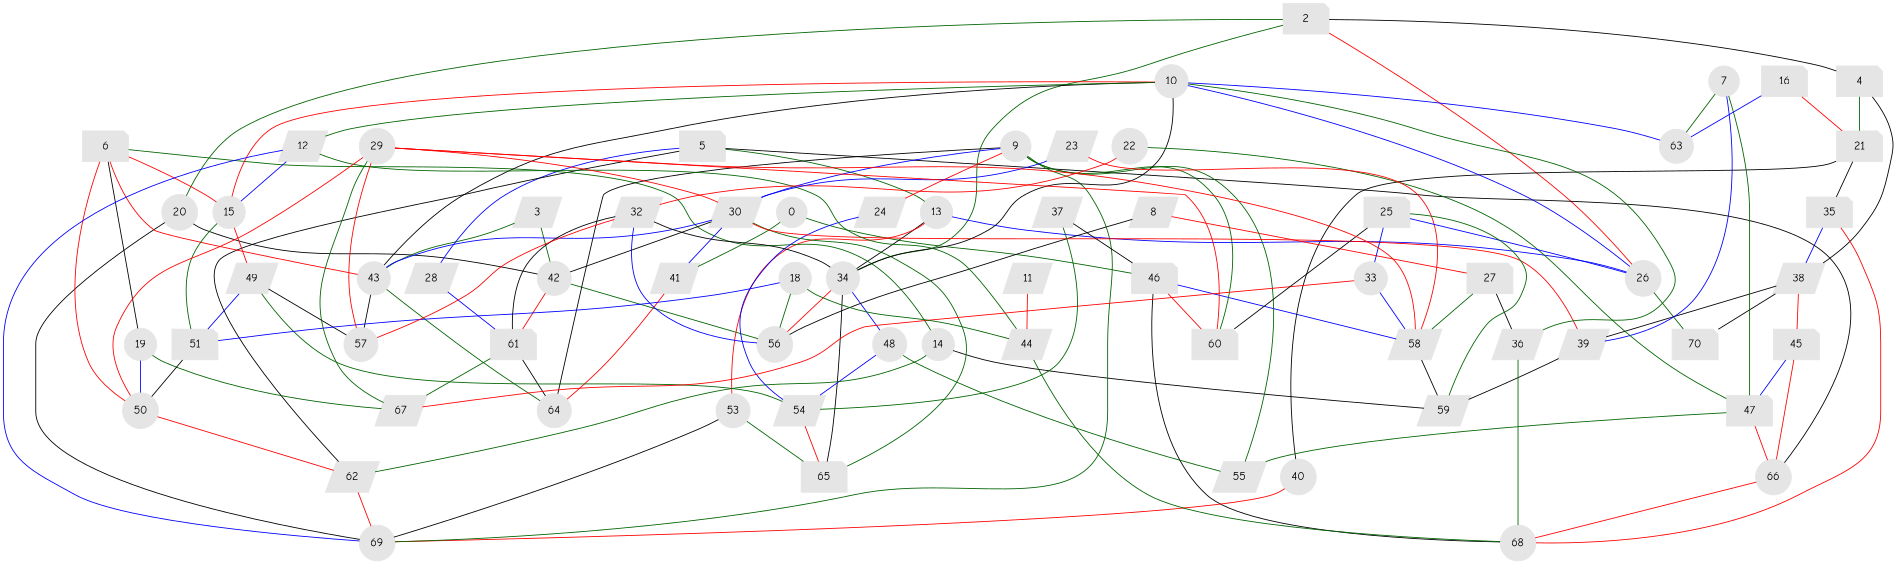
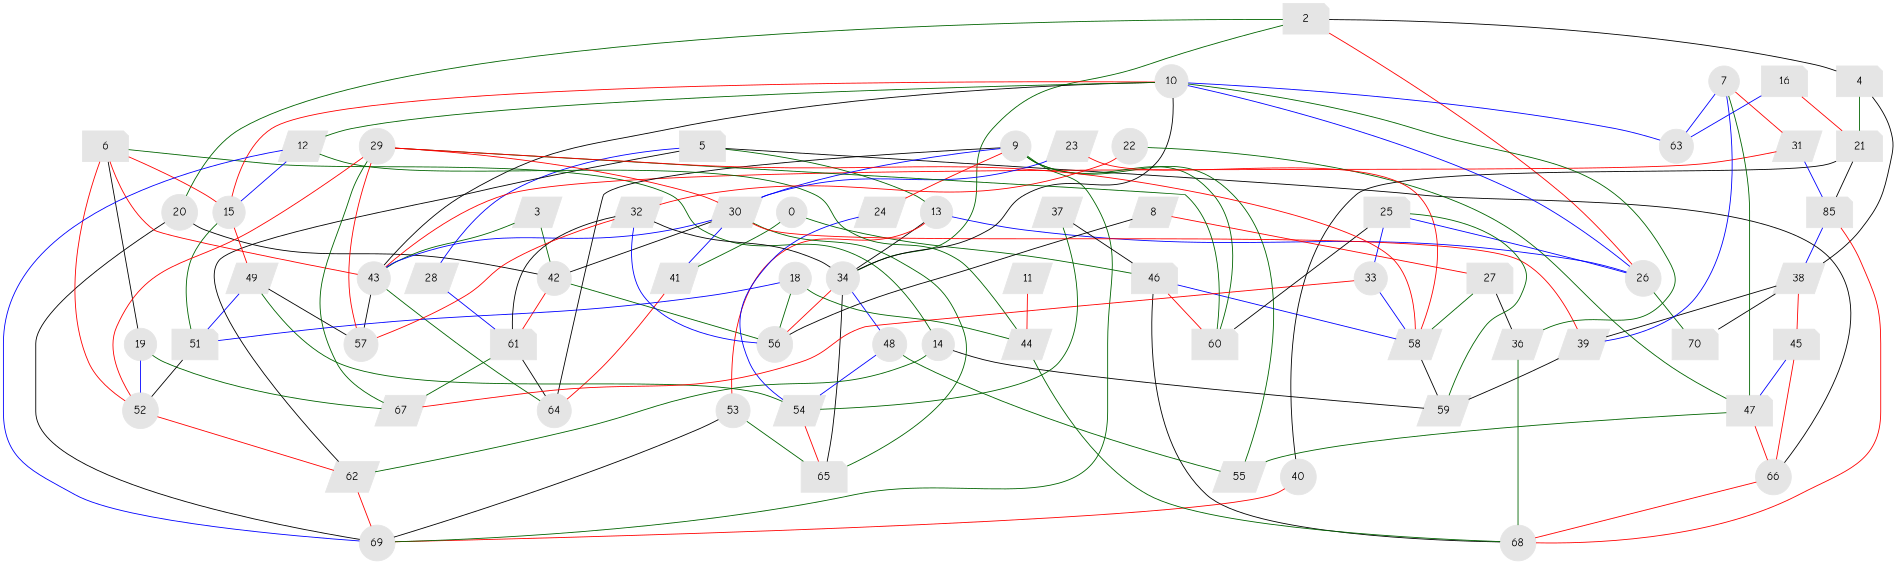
  graph {
    fontname="Comic Neue"
    node [color=gray90 fontname="Comic Neue" shape=circle style=filled]
    edge [color=darkgreen fontname="Comic Neue"]
    n1 [label=0]
    41 [shape=parallelogram]
    46 [shape=note]
    64
    68
    60 [shape=note]
    58 [shape=parallelogram]
    2 [shape=note]
    4 [shape=note]
    20
    26
    34
    21 [shape=note]
    38 [shape=parallelogram]
    42
    69
    n17 [label=70 shape=note]
    56
    65 [shape=note]
    48
    3 [shape=parallelogram]
    43
    61 [shape=note]
    57
-   35 [shape=note]
+   35 [shape=note label=85]
    40
    39 [shape=parallelogram]
    45 [shape=note]
    5 [shape=note]
    13
    28 [shape=parallelogram]
    62 [shape=parallelogram]
    66
    53
    6 [shape=note]
    14
    15
    19
-   52 [label=50]
+   52
    59 [shape=parallelogram]
    49 [shape=parallelogram]
    51 [shape=note]
    67 [shape=parallelogram]
+   31 [shape=parallelogram]
    7
    47 [shape=note]
    63
    55 [shape=parallelogram]
    8 [shape=parallelogram]
    27 [shape=note]
    36 [shape=parallelogram]
    24 [shape=parallelogram]
    9
    30 [shape=parallelogram]
    54 [shape=parallelogram]
    10
    12 [shape=parallelogram]
    44 [shape=parallelogram]
    11 [shape=parallelogram]
    16 [shape=note]
    33
    18
    22
    32 [shape=parallelogram]
    23 [shape=parallelogram]
    25 [shape=note]
    29
    37 [shape=parallelogram]
    n1 -- 41
    n1 -- 46
    41 -- 64 [color=red]
    46 -- 68 [color=black]
    46 -- 60 [color=red]
    46 -- 58 [color=blue]
    58 -- 59 [color=black]
    2 -- 4 [color=black]
    2 -- 20
    2 -- 26 [color=red]
    2 -- 34
    4 -- 21
    4 -- 38 [color=black]
    20 -- 42 [color=black]
    20 -- 69 [color=black]
    26 -- n17
    34 -- 56 [color=red]
    34 -- 65 [color=black]
    34 -- 48 [color=blue]
    21 -- 35 [color=black]
    21 -- 40 [color=black]
    38 -- n17 [color=black]
    38 -- 39 [color=black]
    38 -- 45 [color=red]
    42 -- 56
    42 -- 61 [color=red]
    48 -- 55
    48 -- 54 [color=blue]
    3 -- 42
    3 -- 43
    43 -- 64
    43 -- 57 [color=black]
    61 -- 64 [color=black]
    61 -- 67
    35 -- 68 [color=red]
    35 -- 38 [color=blue]
    40 -- 69 [color=red]
    39 -- 59 [color=black]
    45 -- 66 [color=red]
    45 -- 47 [color=blue]
    5 -- 13
    5 -- 28 [color=blue]
    5 -- 62 [color=black]
    5 -- 66 [color=black]
    13 -- 26 [color=blue]
    13 -- 34 [color=black]
    13 -- 53 [color=red]
    28 -- 61 [color=blue]
    62 -- 69 [color=red]
    66 -- 68 [color=red]
    53 -- 69 [color=black]
    53 -- 65
    6 -- 43 [color=red]
    6 -- 14
    6 -- 15 [color=red]
    6 -- 19 [color=black]
    6 -- 52 [color=red]
    14 -- 62
    14 -- 59 [color=black]
    15 -- 49 [color=red]
    15 -- 51
    19 -- 52 [color=blue]
    19 -- 67
    52 -- 62 [color=red]
    49 -- 57 [color=black]
    49 -- 51 [color=blue]
    49 -- 54
    51 -- 52 [color=black]
+   31 -- 43 [color=red]
+   31 -- 35 [color=blue]
    7 -- 39 [color=blue]
+   7 -- 31 [color=red]
    7 -- 47
-   7 -- 63
+   7 -- 63 [color=blue]
    47 -- 66 [color=red]
    47 -- 55
    8 -- 56 [color=black]
    8 -- 27 [color=red]
    27 -- 58
    27 -- 36 [color=black]
    36 -- 68
    24 -- 54 [color=blue]
    9 -- 64 [color=black]
    9 -- 60
    9 -- 69
    9 -- 55
    9 -- 24 [color=red]
    9 -- 30 [color=blue]
    30 -- 41 [color=blue]
    30 -- 42 [color=black]
    30 -- 65
    30 -- 43 [color=blue]
    30 -- 39 [color=red]
    54 -- 65 [color=red]
    10 -- 26 [color=blue]
    10 -- 34 [color=black]
    10 -- 43 [color=black]
    10 -- 15 [color=red]
    10 -- 63 [color=blue]
    10 -- 36
    10 -- 12
    12 -- 69 [color=blue]
    12 -- 15 [color=blue]
    12 -- 44
    44 -- 68
    11 -- 44 [color=red]
    16 -- 21 [color=red]
    16 -- 63 [color=blue]
    33 -- 58 [color=blue]
    33 -- 67 [color=red]
    18 -- 56
    18 -- 51 [color=blue]
    18 -- 44
    22 -- 47
    22 -- 32 [color=red]
    32 -- 34 [color=black]
    32 -- 56 [color=blue]
    32 -- 61 [color=black]
    32 -- 57 [color=red]
    23 -- 58 [color=red]
    23 -- 30 [color=blue]
    25 -- 60 [color=black]
    25 -- 26 [color=blue]
    25 -- 59
    25 -- 33 [color=blue]
-   29 -- 60 [color=red]
+   29 -- 60
    29 -- 58 [color=red]
    29 -- 57 [color=red]
    29 -- 52 [color=red]
    29 -- 67
    29 -- 30 [color=red]
    37 -- 46 [color=black]
    37 -- 54
  }
